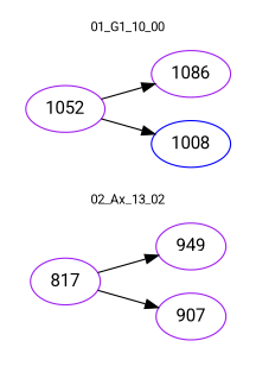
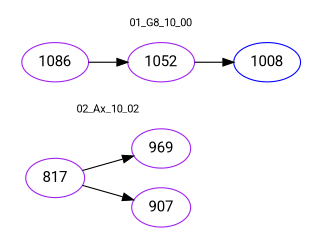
  digraph {
    fontname=Roboto
    rankdir=LR
    node [color=purple fontname=Roboto]
    edge [color=black fontname=Roboto]
    n1 [label=817]
    n2 [label=907]
-   n3 [label=949]
+   n3 [label=969]
    n4 [label=1052]
    n5 [color=blue label=1008]
    n6 [label=1086]
    subgraph cluster_1 {
      color=white
      fontsize=10
-     label="02_Ax_13_02"
+     label="02_Ax_10_02"
      n1
      n2
      n3
    }
    subgraph cluster_2 {
      color=white
      fontsize=10
-     label="01_G1_10_00"
+     label="01_G8_10_00"
      n4
      n5
      n6
    }
    n1 -> n2
    n1 -> n3
    n4 -> n5
-   n4 -> n6
+   n6 -> n4
  }
